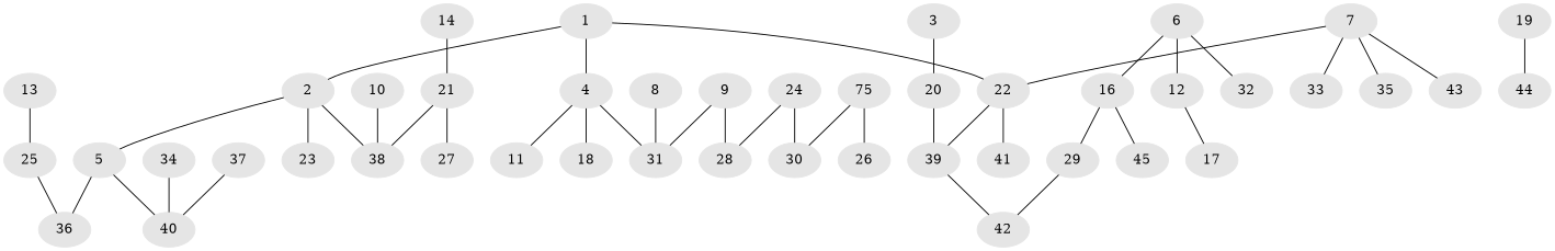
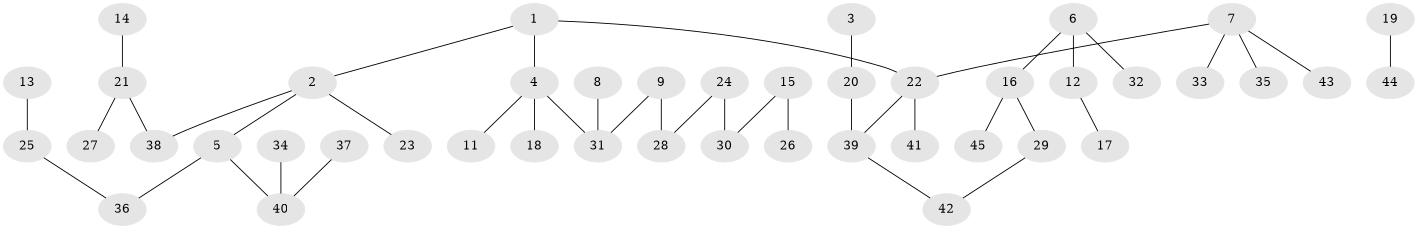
  graph {
    node [color=gray90 style=filled]
    edge [weight=1.0]
    1
    2
    4
    22
    5
    23
    38
    11
    18
    31
    39
    41
    36
    40
    3
    20
    19
    44
    6
    12
    16
    32
    17
    29
    45
    7
    33
    35
    43
    8
    9
    28
-   10
    13
    25
    14
    21
    27
-   15 [label=75]
+   15
    26
    30
    42
    24
    34
    37
    1 -- 2
    1 -- 4
    1 -- 22
    2 -- 5
    2 -- 23
    2 -- 38
    4 -- 11
    4 -- 18
    4 -- 31
    22 -- 39
    22 -- 41
    5 -- 36
    5 -- 40
    39 -- 42
    3 -- 20
    20 -- 39
    19 -- 44
    6 -- 12
    6 -- 16
    6 -- 32
    12 -- 17
    16 -- 29
    16 -- 45
    29 -- 42
    7 -- 22
    7 -- 33
    7 -- 35
    7 -- 43
    8 -- 31
    9 -- 31
    9 -- 28
-   10 -- 38
    13 -- 25
    25 -- 36
    14 -- 21
    21 -- 38
    21 -- 27
    15 -- 26
    15 -- 30
    24 -- 28
    24 -- 30
    34 -- 40
    37 -- 40
  }
